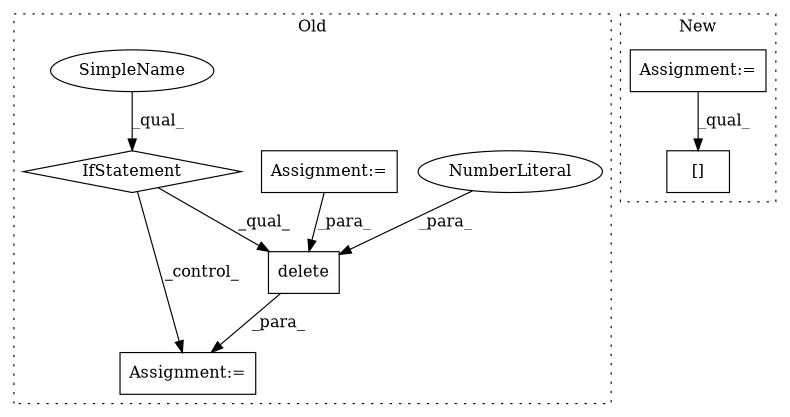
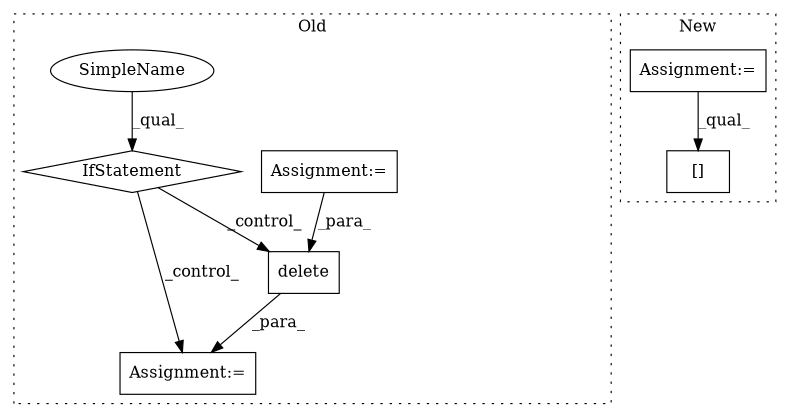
  digraph {
    node [a=7 l=1 shape=box]
    n1 [a=32 l="7,1" label=delete s="7045,7068"]
    n2 [label="Assignment:=" s=7038]
-   n3 [a=34 label=NumberLiteral s=7067 shape=ellipse]
    n4 [a=25 l="4,2" label=IfStatement s="6834,6852" shape=diamond]
    n5 [label="Assignment:=" s=6706]
    n6 [a=42 l=14 label=SimpleName s=6838 shape=ellipse]
    n7 [a=2 l="16,2" label="[]" s="7011,7057"]
    n8 [label="Assignment:=" s=6529]
    subgraph cluster_1 {
      label=Old
      style=dotted
      n1
      n2
-     n3
      n4
      n5
      n6
    }
    subgraph cluster_2 {
      label=New
      style=dotted
      n7
      n8
    }
    n1 -> n2 [label=_para_]
-   n3 -> n1 [label=_para_]
-   n4 -> n1 [label=_qual_]
+   n4 -> n1 [label=_control_]
    n4 -> n2 [label=_control_]
    n5 -> n1 [label=_para_]
    n6 -> n4 [label=_qual_]
    n8 -> n7 [label=_qual_]
  }
